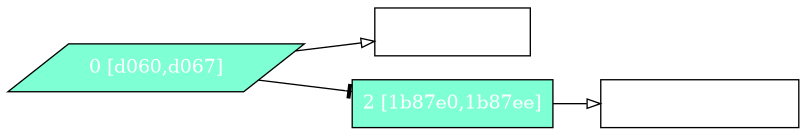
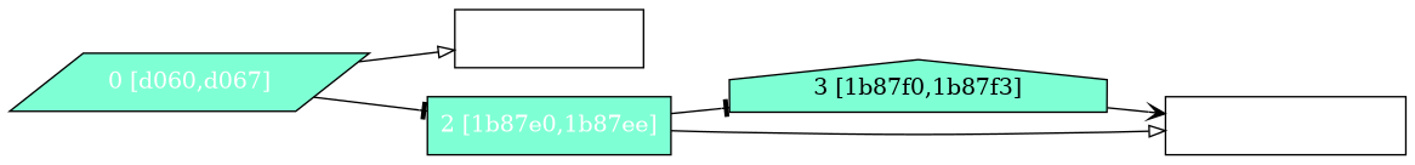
  digraph {
    rankdir=LR
    node [fillcolor=aquamarine fontcolor="#ffffff" shape=box style=filled]
    edge [arrowhead=onormal]
    n1 [label="0 [d060,d067]" shape=parallelogram]
    n2 [fillcolor=white label="1 [d06d,d076]"]
    n3 [label="2 [1b87e0,1b87ee]"]
+   n4 [fontcolor="#000000" label="3 [1b87f0,1b87f3]" shape=house]
    n5 [fillcolor=white label="4 [1b87f8,1b8808]"]
    n1 -> n2
    n1 -> n3 [arrowhead=tee]
+   n3 -> n4 [arrowhead=tee]
    n3 -> n5
+   n4 -> n5 [arrowhead=vee]
  }
